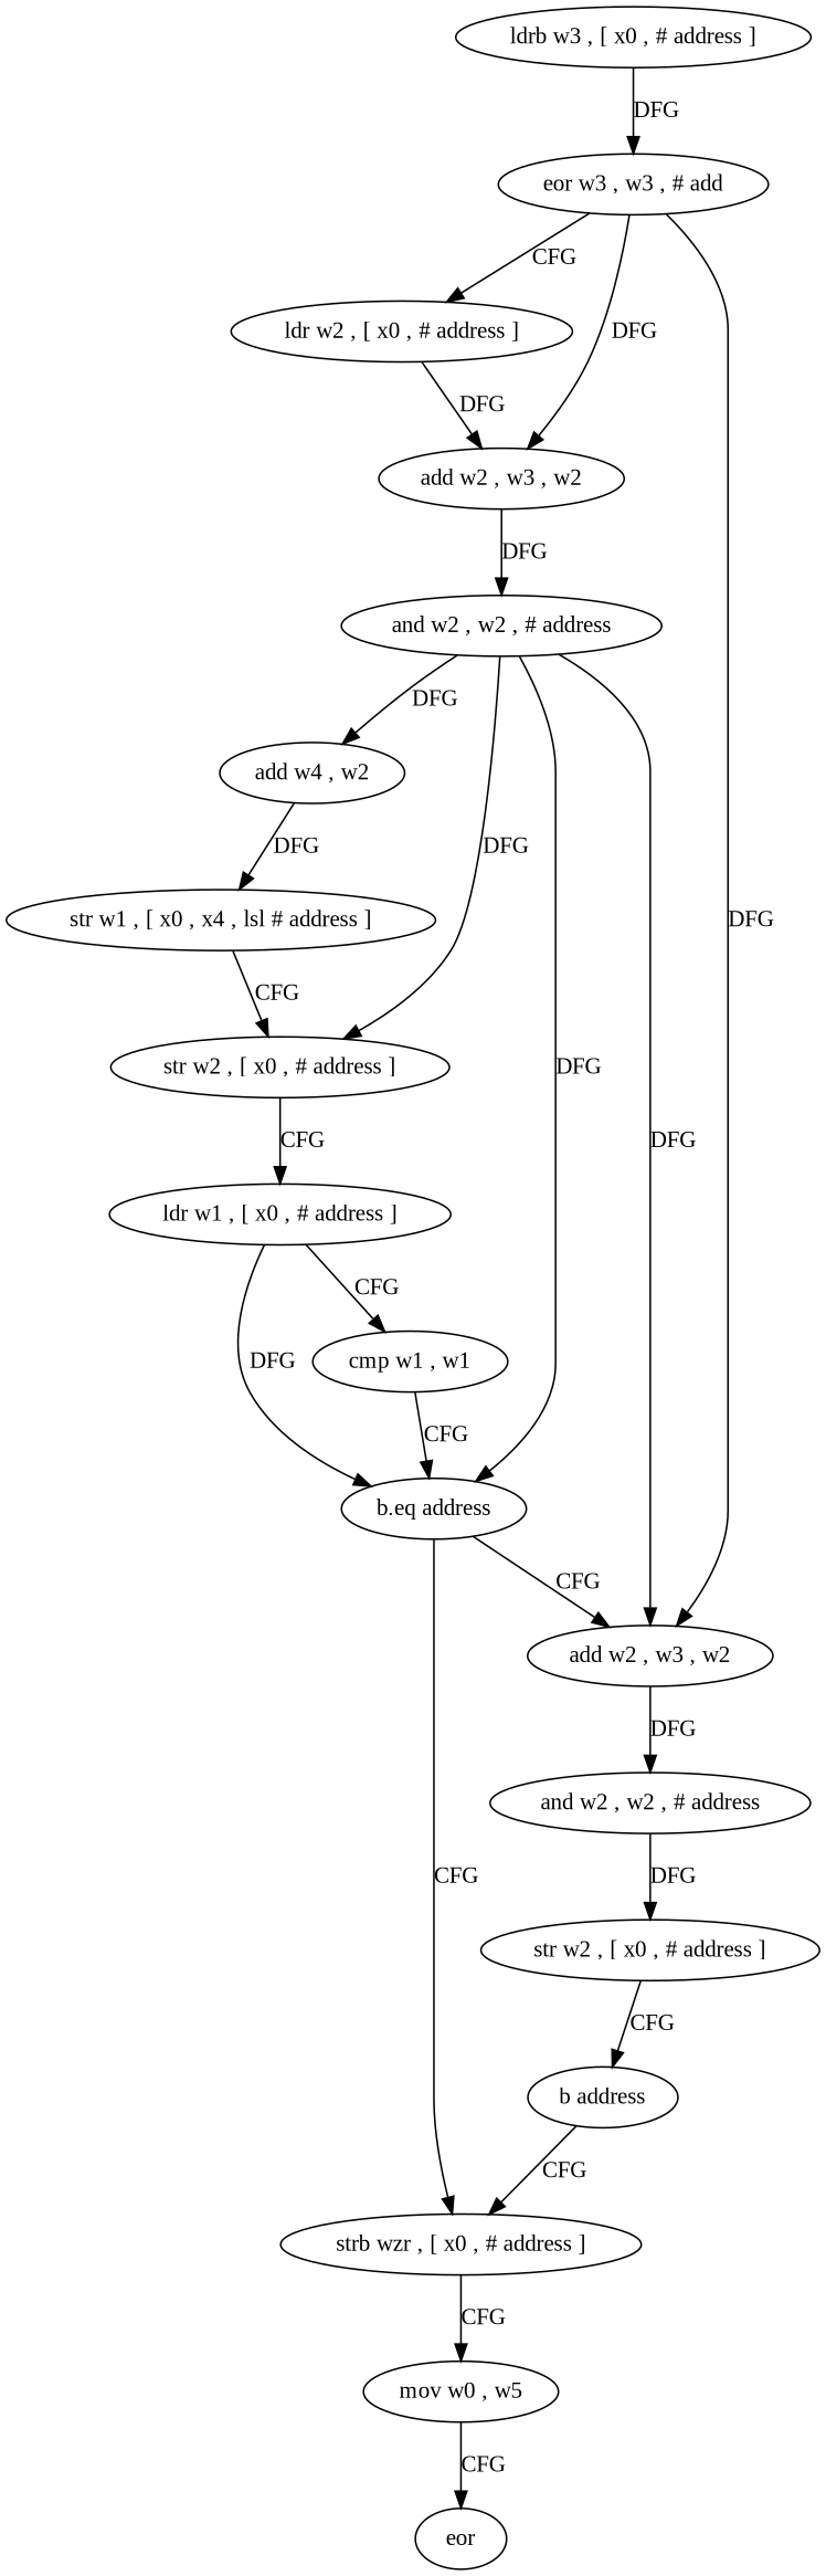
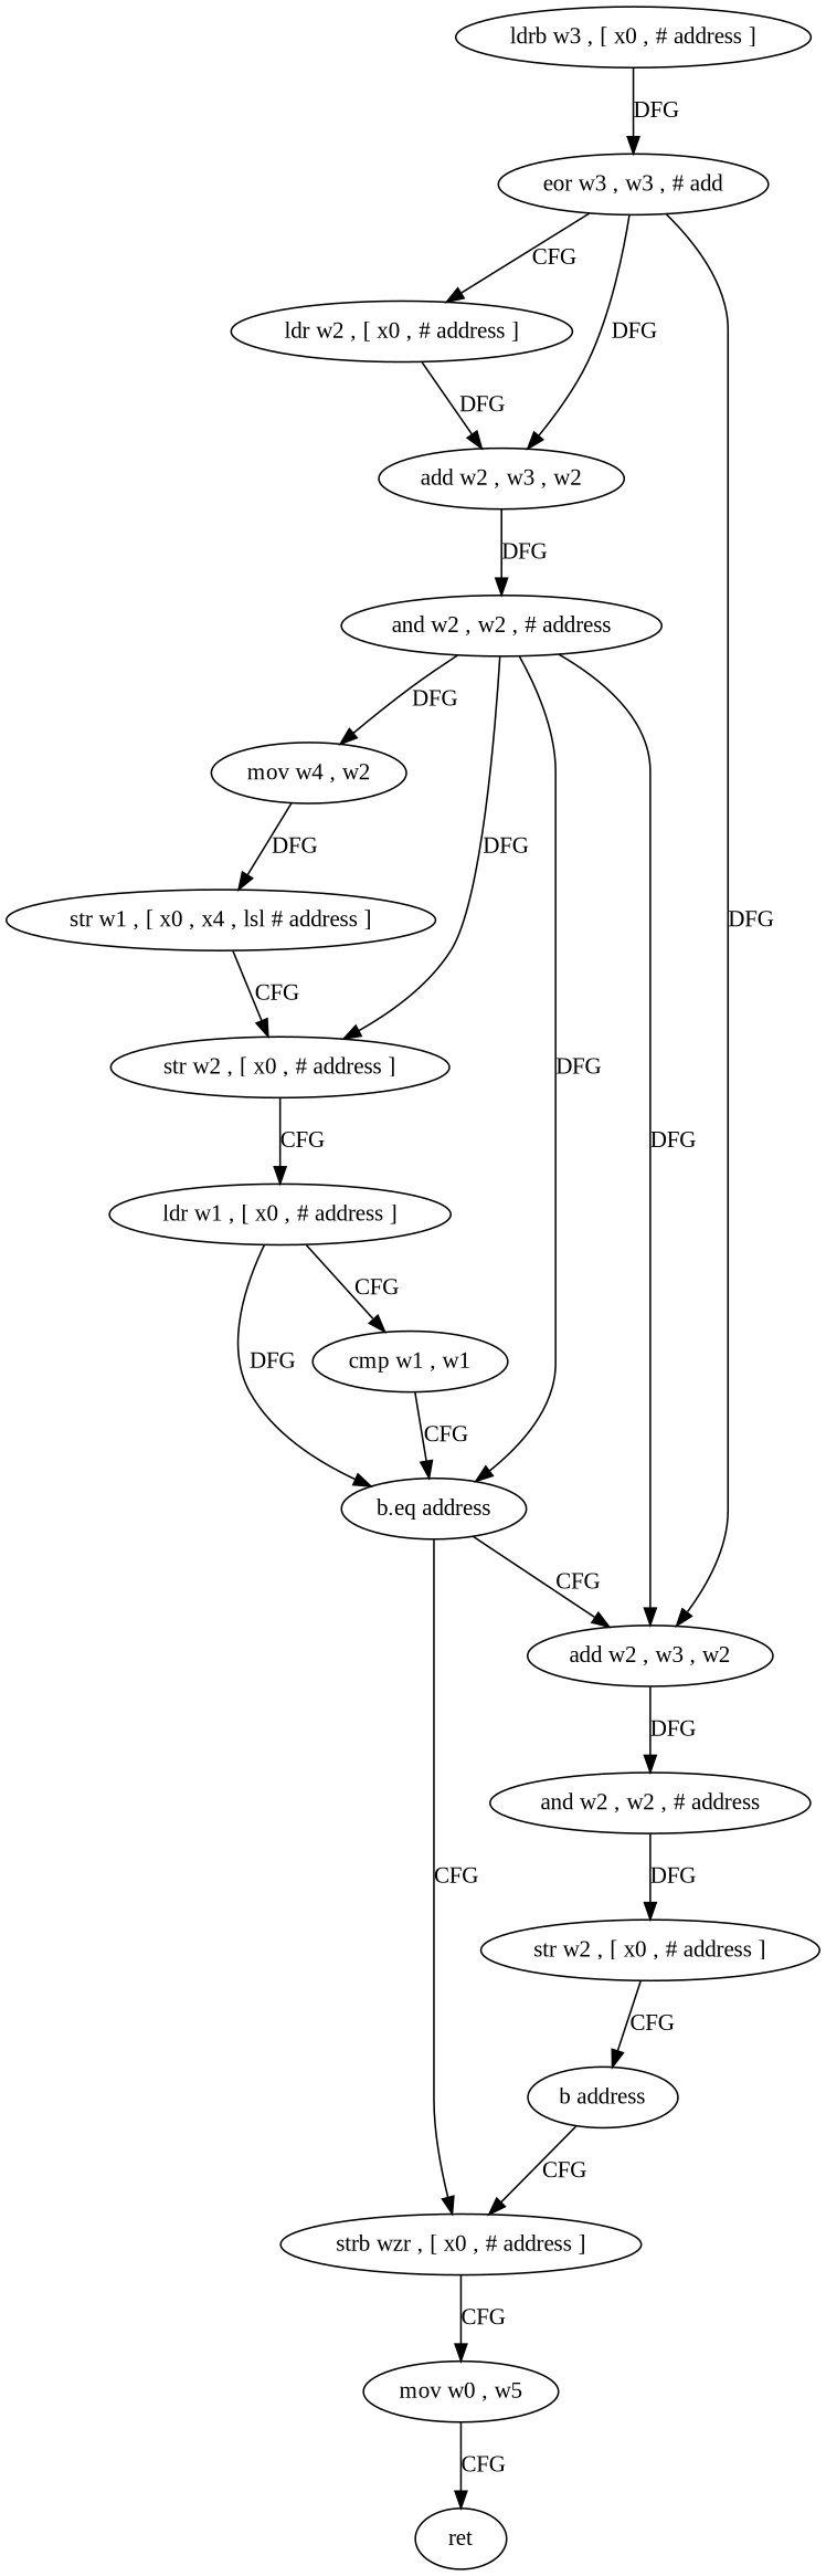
  digraph {
    fontname="Liberation Serif"
    node [fontname="Liberation Serif"]
    edge [fontname="Liberation Serif"]
    n1 [label="ldrb w3 , [ x0 , # address ]"]
    n2 [label="eor w3 , w3 , # add"]
    n3 [label="ldr w2 , [ x0 , # address ]"]
    n4 [label="add w2 , w3 , w2"]
    n5 [label="add w2 , w3 , w2"]
    n6 [label="and w2 , w2 , # address"]
    n7 [label="and w2 , w2 , # address"]
-   n8 [label="add w4 , w2"]
+   n8 [label="mov w4 , w2"]
    n9 [label="str w2 , [ x0 , # address ]"]
    n10 [label="b.eq address"]
    n11 [label="str w1 , [ x0 , x4 , lsl # address ]"]
    n12 [label="ldr w1 , [ x0 , # address ]"]
    n13 [label="strb wzr , [ x0 , # address ]"]
    n14 [label="mov w0 , w5"]
-   n15 [label=eor]
+   n15 [label=ret]
    n16 [label="cmp w1 , w1"]
    n17 [label="str w2 , [ x0 , # address ]"]
    n18 [label="b address"]
    n1 -> n2 [label=DFG]
    n2 -> n3 [label=CFG]
    n2 -> n4 [label=DFG]
    n2 -> n5 [label=DFG]
    n3 -> n4 [label=DFG]
    n4 -> n6 [label=DFG]
    n5 -> n7 [label=DFG]
    n6 -> n5 [label=DFG]
    n6 -> n8 [label=DFG]
    n6 -> n9 [label=DFG]
    n6 -> n10 [label=DFG]
    n7 -> n17 [label=DFG]
    n8 -> n11 [label=DFG]
    n9 -> n12 [label=CFG]
    n10 -> n5 [label=CFG]
    n10 -> n13 [label=CFG]
    n11 -> n9 [label=CFG]
    n12 -> n10 [label=DFG]
    n12 -> n16 [label=CFG]
    n13 -> n14 [label=CFG]
    n14 -> n15 [label=CFG]
    n16 -> n10 [label=CFG]
    n17 -> n18 [label=CFG]
    n18 -> n13 [label=CFG]
  }
